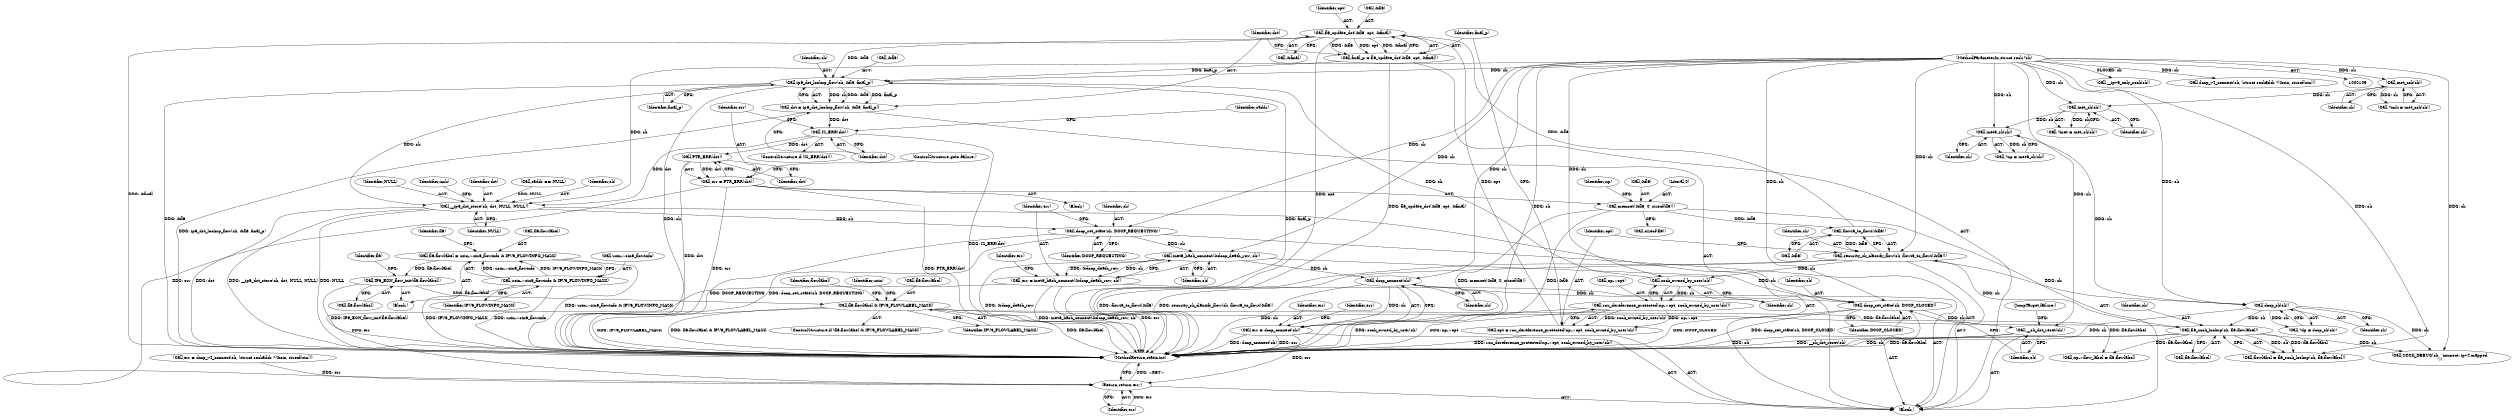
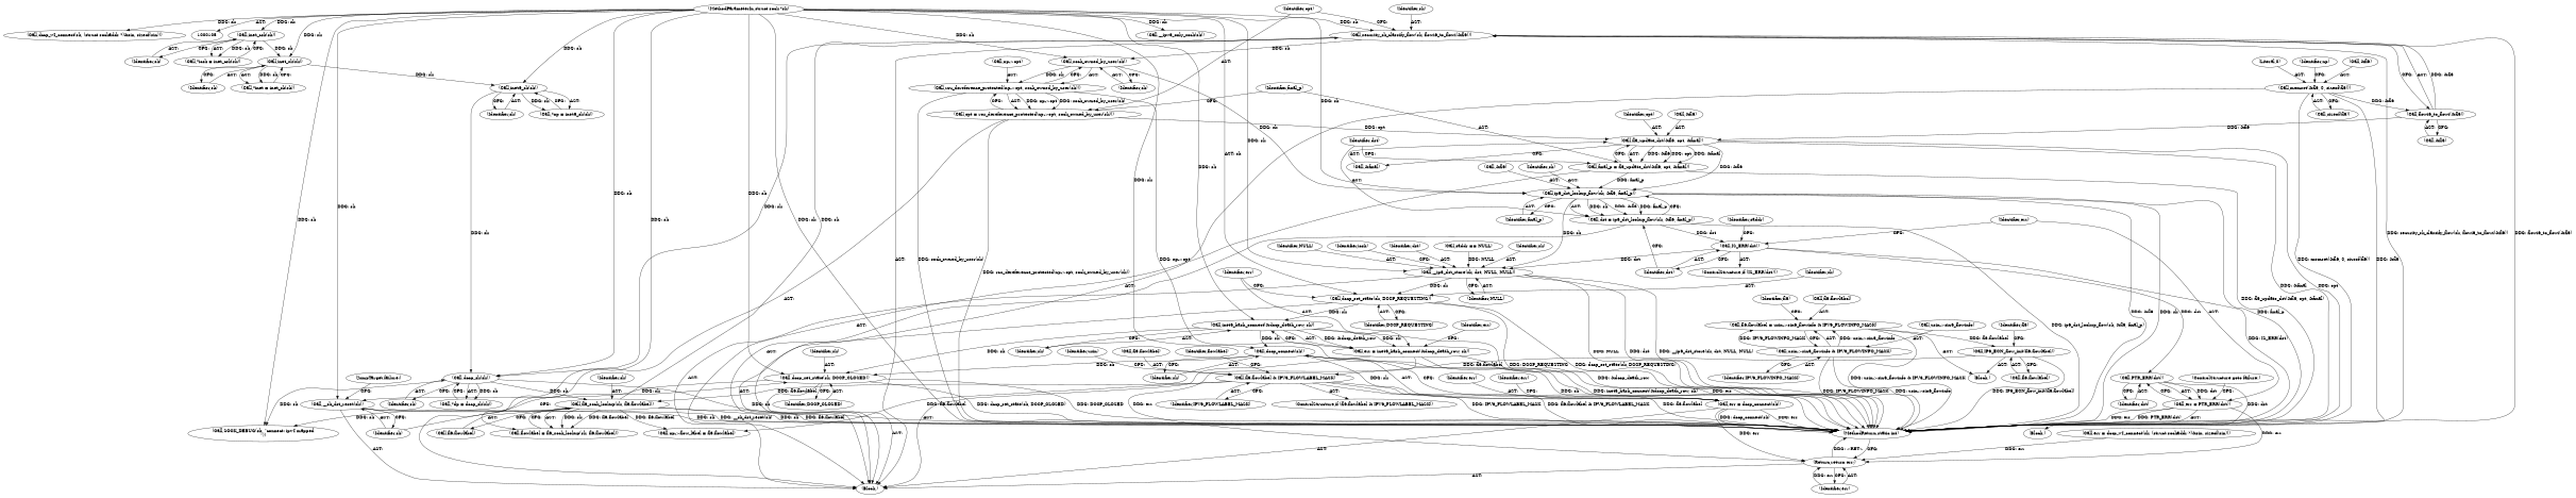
  digraph {
    n1 [label="(Call,fl6_update_dst(&fl6, opt, &final))"]
    n2 [label="(Call,final_p = fl6_update_dst(&fl6, opt, &final))"]
    n3 [label="(Call,ip6_dst_lookup_flow(sk, &fl6, final_p))"]
    n4 [label="(MethodReturn,static int)"]
    n5 [label="(Call,&final)"]
    n6 [label="(Block,)"]
    n7 [label="(Call,__ip6_dst_store(sk, dst, NULL, NULL))"]
    n8 [label="(Call,dst = ip6_dst_lookup_flow(sk, &fl6, final_p))"]
    n9 [label="(Identifier,final_p)"]
    n10 [label="(Return,return err;)"]
    n11 [label="(Call,flowi6_to_flowi(&fl6))"]
    n12 [label="(Call,security_sk_classify_flow(sk, flowi6_to_flowi(&fl6)))"]
    n13 [label="(Call,&fl6)"]
    n14 [label="(Call,sock_owned_by_user(sk))"]
    n15 [label="(Call,dccp_sk(sk))"]
    n16 [label="(Call,memset(&fl6, 0, sizeof(fl6)))"]
    n17 [label="(Call,sizeof(fl6))"]
    n18 [label="(Call,opt = rcu_dereference_protected(np->opt, sock_owned_by_user(sk)))"]
    n19 [label="(Call,rcu_dereference_protected(np->opt, sock_owned_by_user(sk)))"]
    n20 [label="(Identifier,sk)"]
    n21 [label="(Call,fl6_sock_lookup(sk, fl6.flowlabel))"]
    n22 [label="(Call,np->flow_label = fl6.flowlabel)"]
    n23 [label="(Call,flowlabel = fl6_sock_lookup(sk, fl6.flowlabel))"]
    n24 [label="(Call,fl6.flowlabel)"]
    n25 [label="(Call,SOCK_DEBUG(sk, \"connect: ipv4 mapped\n\"))"]
    n26 [label="(Call,*dp = dccp_sk(sk))"]
    n27 [label="(Identifier,sk)"]
    n28 [label="(Call,inet6_sk(sk))"]
    n29 [label="(Call,*np = inet6_sk(sk))"]
    n30 [label="(Identifier,sk)"]
    n31 [label="(Call,inet_sk(sk))"]
    n32 [label="(Call,*inet = inet_sk(sk))"]
    n33 [label="(Identifier,sk)"]
    n34 [label="(Call,inet_csk(sk))"]
    n35 [label="(Identifier,sk)"]
    n36 [label="(Call,*icsk = inet_csk(sk))"]
    n37 [label="(MethodParameterIn,struct sock *sk)"]
    n38 [label="(Call,dccp_set_state(sk, DCCP_REQUESTING))"]
    n39 [label="(Call,inet6_hash_connect(&dccp_death_row, sk))"]
    n40 [label="(Call,dccp_connect(sk))"]
    n41 [label="(Call,dccp_set_state(sk, DCCP_CLOSED))"]
    n42 [label="(Call,__sk_dst_reset(sk))"]
    n43 [label="(Call,__ipv6_only_sock(sk))"]
    n44 [label="(Call,dccp_v4_connect(sk, (struct sockaddr *)&sin, sizeof(sin)))"]
    1000105
    n46 [label="(Identifier,NULL)"]
    n47 [label="(Identifier,DCCP_REQUESTING)"]
    n48 [label="(Call,err = inet6_hash_connect(&dccp_death_row, sk))"]
    n49 [label="(Identifier,sk)"]
    n50 [label="(Call,err = dccp_connect(sk))"]
    n51 [label="(Identifier,sk)"]
    n52 [label="(Identifier,DCCP_CLOSED)"]
    n53 [label="(Identifier,sk)"]
    n54 [label="(Call,fl6.flowlabel & IPV6_FLOWLABEL_MASK)"]
    n55 [label="(ControlStructure,if (fl6.flowlabel & IPV6_FLOWLABEL_MASK))"]
    n56 [label="(Identifier,IPV6_FLOWLABEL_MASK)"]
    n57 [label="(Call,IP6_ECN_flow_init(fl6.flowlabel))"]
    n58 [label="(Block,)"]
    n59 [label="(Call,fl6.flowlabel)"]
    n60 [label="(Call,fl6.flowlabel = usin->sin6_flowinfo & IPV6_FLOWINFO_MASK)"]
    n61 [label="(Call,usin->sin6_flowinfo & IPV6_FLOWINFO_MASK)"]
    n62 [label="(Identifier,IPV6_FLOWINFO_MASK)"]
    n63 [label="(Call,IS_ERR(dst))"]
    n64 [label="(Call,PTR_ERR(dst))"]
    n65 [label="(ControlStructure,if (IS_ERR(dst)))"]
    n66 [label="(Identifier,dst)"]
    n67 [label="(Call,err = PTR_ERR(dst))"]
    n68 [label="(Identifier,dst)"]
    n69 [label="(Block,)"]
    n70 [label="(Identifier,err)"]
    n71 [label="(Identifier,err)"]
    n72 [label="(Literal,0)"]
    n73 [label="(Call,usin->sin6_flowinfo)"]
    n74 [label="(Identifier,dst)"]
    n75 [label="(Call,fl6.flowlabel)"]
    n76 [label="(Identifier,sk)"]
    n77 [label="(Identifier,err)"]
    n78 [label="(Identifier,opt)"]
    n79 [label="(Identifier,final_p)"]
    n80 [label="(Identifier,err)"]
    n81 [label="(Identifier,sk)"]
    n82 [label="(JumpTarget,failure:)"]
    n83 [label="(Call,err = dccp_v4_connect(sk, (struct sockaddr *)&sin, sizeof(sin)))"]
    n84 [label="(Identifier,sk)"]
    n85 [label="(Identifier,np)"]
    n86 [label="(Identifier,NULL)"]
    n87 [label="(Identifier,icsk)"]
    n88 [label="(Identifier,saddr)"]
    n89 [label="(Call,&fl6)"]
    n90 [label="(Call,&fl6)"]
    n91 [label="(Identifier,sk)"]
    n92 [label="(Call,&fl6)"]
    n93 [label="(Identifier,sk)"]
    n94 [label="(Identifier,fl6)"]
    n95 [label="(Identifier,sk)"]
    n96 [label="(ControlStructure,goto failure;)"]
    n97 [label="(Identifier,err)"]
    n98 [label="(Identifier,err)"]
    n99 [label="(Identifier,dst)"]
    n100 [label="(Call,np->opt)"]
    n101 [label="(Identifier,flowlabel)"]
    n102 [label="(Call,fl6.flowlabel)"]
    n103 [label="(Identifier,fl6)"]
    n104 [label="(Identifier,opt)"]
    n105 [label="(Identifier,usin)"]
    n106 [label="(Call,saddr == NULL)"]
    n1 -> n2 [label="AST: "]
    n1 -> n2 [label="DDG: &fl6"]
    n1 -> n2 [label="DDG: opt"]
    n1 -> n2 [label="DDG: &final"]
    n1 -> n3 [label="DDG: &fl6"]
    n1 -> n4 [label="DDG: &final"]
    n1 -> n4 [label="DDG: opt"]
    n1 -> n5 [label="CFG: "]
    n2 -> n1 [label="CFG: "]
    n2 -> n3 [label="DDG: final_p"]
    n2 -> n4 [label="DDG: fl6_update_dst(&fl6, opt, &final)"]
    n2 -> n6 [label="AST: "]
    n3 -> n4 [label="DDG: sk"]
    n3 -> n4 [label="DDG: final_p"]
    n3 -> n4 [label="DDG: &fl6"]
    n3 -> n7 [label="DDG: sk"]
    n3 -> n8 [label="AST: "]
    n3 -> n8 [label="DDG: sk"]
    n3 -> n8 [label="DDG: &fl6"]
    n3 -> n8 [label="DDG: final_p"]
    n3 -> n9 [label="CFG: "]
    n4 -> n10 [label="CFG: "]
    n5 -> n1 [label="AST: "]
    n7 -> n4 [label="DDG: NULL"]
    n7 -> n4 [label="DDG: dst"]
    n7 -> n4 [label="DDG: __ip6_dst_store(sk, dst, NULL, NULL)"]
    n7 -> n6 [label="AST: "]
    n7 -> n38 [label="DDG: sk"]
    n7 -> n46 [label="CFG: "]
    n8 -> n3 [label="CFG: "]
    n8 -> n4 [label="DDG: ip6_dst_lookup_flow(sk, &fl6, final_p)"]
    n8 -> n6 [label="AST: "]
    n8 -> n63 [label="DDG: dst"]
    n9 -> n3 [label="AST: "]
    n10 -> n4 [label="DDG: <RET>"]
    n10 -> n6 [label="AST: "]
    n10 -> n70 [label="CFG: "]
    n11 -> n1 [label="DDG: &fl6"]
    n11 -> n12 [label="AST: "]
    n11 -> n12 [label="DDG: &fl6"]
    n11 -> n13 [label="CFG: "]
    n12 -> n4 [label="DDG: flowi6_to_flowi(&fl6)"]
    n12 -> n4 [label="DDG: security_sk_classify_flow(sk, flowi6_to_flowi(&fl6))"]
    n12 -> n6 [label="AST: "]
    n12 -> n11 [label="CFG: "]
    n12 -> n14 [label="DDG: sk"]
    n12 -> n15 [label="DDG: sk"]
    n13 -> n11 [label="AST: "]
    n14 -> n3 [label="DDG: sk"]
    n14 -> n19 [label="AST: "]
    n14 -> n19 [label="DDG: sk"]
    n14 -> n20 [label="CFG: "]
    n15 -> n4 [label="DDG: sk"]
    n15 -> n21 [label="DDG: sk"]
    n15 -> n25 [label="DDG: sk"]
    n15 -> n26 [label="AST: "]
    n15 -> n26 [label="DDG: sk"]
    n15 -> n27 [label="CFG: "]
    n16 -> n4 [label="DDG: memset(&fl6, 0, sizeof(fl6))"]
    n16 -> n4 [label="DDG: &fl6"]
    n16 -> n6 [label="AST: "]
    n16 -> n11 [label="DDG: &fl6"]
    n16 -> n17 [label="CFG: "]
-   n67 -> n16 [label="AST: "]
+   n17 -> n16 [label="AST: "]
    n18 -> n1 [label="DDG: opt"]
    n18 -> n4 [label="DDG: rcu_dereference_protected(np->opt, sock_owned_by_user(sk))"]
    n18 -> n6 [label="AST: "]
    n18 -> n19 [label="CFG: "]
    n19 -> n4 [label="DDG: np->opt"]
    n19 -> n4 [label="DDG: sock_owned_by_user(sk)"]
    n19 -> n14 [label="CFG: "]
    n19 -> n18 [label="AST: "]
    n19 -> n18 [label="DDG: np->opt"]
    n19 -> n18 [label="DDG: sock_owned_by_user(sk)"]
    n20 -> n14 [label="AST: "]
    n21 -> n4 [label="DDG: sk"]
    n21 -> n4 [label="DDG: fl6.flowlabel"]
    n21 -> n12 [label="DDG: sk"]
    n21 -> n22 [label="DDG: fl6.flowlabel"]
    n21 -> n23 [label="AST: "]
    n21 -> n23 [label="DDG: sk"]
    n21 -> n23 [label="DDG: fl6.flowlabel"]
    n21 -> n24 [label="CFG: "]
    n21 -> n25 [label="DDG: sk"]
    n23 -> n21 [label="CFG: "]
    n24 -> n21 [label="AST: "]
    n26 -> n15 [label="CFG: "]
    n27 -> n15 [label="AST: "]
    n28 -> n15 [label="DDG: sk"]
    n28 -> n29 [label="AST: "]
    n28 -> n29 [label="DDG: sk"]
    n28 -> n30 [label="CFG: "]
    n29 -> n28 [label="CFG: "]
    n30 -> n28 [label="AST: "]
    n31 -> n28 [label="DDG: sk"]
    n31 -> n32 [label="AST: "]
    n31 -> n32 [label="DDG: sk"]
    n31 -> n33 [label="CFG: "]
    n32 -> n31 [label="CFG: "]
    n33 -> n31 [label="AST: "]
    n34 -> n31 [label="DDG: sk"]
    n34 -> n35 [label="CFG: "]
    n34 -> n36 [label="AST: "]
    n34 -> n36 [label="DDG: sk"]
    n35 -> n34 [label="AST: "]
    n36 -> n34 [label="CFG: "]
    n37 -> n3 [label="DDG: sk"]
    n37 -> n4 [label="DDG: sk"]
    n37 -> n7 [label="DDG: sk"]
    n37 -> n12 [label="DDG: sk"]
    n37 -> n14 [label="DDG: sk"]
    n37 -> n15 [label="DDG: sk"]
    n37 -> n23 [label="DDG: sk"]
    n37 -> n25 [label="DDG: sk"]
    n37 -> n28 [label="DDG: sk"]
    n37 -> n31 [label="DDG: sk"]
    n37 -> n34 [label="DDG: sk"]
-   n37 -> n38 [label="DDG: sk"]
+   n37 -> n38 [label="AST: sk"]
    n37 -> n39 [label="DDG: sk"]
    n37 -> n40 [label="DDG: sk"]
    n37 -> n41 [label="DDG: sk"]
    n37 -> n42 [label="DDG: sk"]
-   n37 -> n43 [label="CLOSED: sk"]
+   n37 -> n43 [label="DDG: sk"]
    n37 -> n44 [label="DDG: sk"]
    n37 -> 1000105 [label="AST: "]
    n38 -> n4 [label="DDG: DCCP_REQUESTING"]
    n38 -> n4 [label="DDG: dccp_set_state(sk, DCCP_REQUESTING)"]
    n38 -> n6 [label="AST: "]
    n38 -> n39 [label="DDG: sk"]
    n38 -> n47 [label="CFG: "]
    n39 -> n4 [label="DDG: &dccp_death_row"]
    n39 -> n40 [label="DDG: sk"]
    n39 -> n41 [label="DDG: sk"]
    n39 -> n48 [label="AST: "]
    n39 -> n48 [label="DDG: &dccp_death_row"]
    n39 -> n48 [label="DDG: sk"]
    n39 -> n49 [label="CFG: "]
    n40 -> n4 [label="DDG: sk"]
    n40 -> n41 [label="DDG: sk"]
    n40 -> n50 [label="AST: "]
    n40 -> n50 [label="DDG: sk"]
    n40 -> n51 [label="CFG: "]
    n41 -> n4 [label="DDG: dccp_set_state(sk, DCCP_CLOSED)"]
    n41 -> n4 [label="DDG: DCCP_CLOSED"]
    n41 -> n6 [label="AST: "]
    n41 -> n42 [label="DDG: sk"]
    n41 -> n52 [label="CFG: "]
    n42 -> n4 [label="DDG: sk"]
    n42 -> n4 [label="DDG: __sk_dst_reset(sk)"]
    n42 -> n6 [label="AST: "]
    n42 -> n53 [label="CFG: "]
    n46 -> n7 [label="AST: "]
    n47 -> n38 [label="AST: "]
    n48 -> n4 [label="DDG: inet6_hash_connect(&dccp_death_row, sk)"]
    n48 -> n4 [label="DDG: err"]
    n48 -> n6 [label="AST: "]
    n48 -> n10 [label="DDG: err"]
    n48 -> n39 [label="CFG: "]
    n49 -> n39 [label="AST: "]
    n50 -> n4 [label="DDG: err"]
    n50 -> n4 [label="DDG: dccp_connect(sk)"]
    n50 -> n6 [label="AST: "]
    n50 -> n10 [label="DDG: err"]
    n50 -> n40 [label="CFG: "]
    n51 -> n40 [label="AST: "]
    n52 -> n41 [label="AST: "]
    n53 -> n41 [label="CFG: "]
    n53 -> n42 [label="AST: "]
    n54 -> n4 [label="DDG: fl6.flowlabel"]
    n54 -> n4 [label="DDG: IPV6_FLOWLABEL_MASK"]
    n54 -> n4 [label="DDG: fl6.flowlabel & IPV6_FLOWLABEL_MASK"]
    n54 -> n21 [label="DDG: fl6.flowlabel"]
    n54 -> n22 [label="DDG: fl6.flowlabel"]
    n54 -> n55 [label="AST: "]
    n54 -> n56 [label="CFG: "]
    n56 -> n54 [label="AST: "]
    n57 -> n4 [label="DDG: IP6_ECN_flow_init(fl6.flowlabel)"]
    n57 -> n54 [label="DDG: fl6.flowlabel"]
    n57 -> n58 [label="AST: "]
    n57 -> n59 [label="CFG: "]
    n59 -> n57 [label="AST: "]
    n60 -> n4 [label="DDG: usin->sin6_flowinfo & IPV6_FLOWINFO_MASK"]
    n60 -> n57 [label="DDG: fl6.flowlabel"]
    n60 -> n58 [label="AST: "]
    n60 -> n61 [label="CFG: "]
    n61 -> n4 [label="DDG: IPV6_FLOWINFO_MASK"]
    n61 -> n4 [label="DDG: usin->sin6_flowinfo"]
    n61 -> n60 [label="AST: "]
    n61 -> n60 [label="DDG: usin->sin6_flowinfo"]
    n61 -> n60 [label="DDG: IPV6_FLOWINFO_MASK"]
    n61 -> n62 [label="CFG: "]
    n62 -> n61 [label="AST: "]
    n63 -> n4 [label="DDG: IS_ERR(dst)"]
    n63 -> n7 [label="DDG: dst"]
    n63 -> n64 [label="DDG: dst"]
    n63 -> n65 [label="AST: "]
    n63 -> n66 [label="CFG: "]
    n64 -> n4 [label="DDG: dst"]
    n64 -> n67 [label="AST: "]
    n64 -> n67 [label="DDG: dst"]
    n64 -> n68 [label="CFG: "]
    n66 -> n8 [label="CFG: "]
    n66 -> n63 [label="AST: "]
    n67 -> n4 [label="DDG: PTR_ERR(dst)"]
    n67 -> n4 [label="DDG: err"]
    n67 -> n10 [label="DDG: err"]
    n67 -> n64 [label="CFG: "]
    n67 -> n69 [label="AST: "]
    n68 -> n64 [label="AST: "]
    n70 -> n10 [label="AST: "]
    n70 -> n10 [label="DDG: err"]
    n71 -> n63 [label="CFG: "]
    n71 -> n67 [label="AST: "]
    n72 -> n16 [label="AST: "]
    n73 -> n61 [label="AST: "]
    n74 -> n2 [label="CFG: "]
    n74 -> n8 [label="AST: "]
    n75 -> n54 [label="AST: "]
    n76 -> n7 [label="AST: "]
    n77 -> n50 [label="CFG: "]
    n78 -> n1 [label="AST: "]
    n79 -> n2 [label="AST: "]
    n79 -> n18 [label="CFG: "]
    n80 -> n38 [label="CFG: "]
    n80 -> n48 [label="AST: "]
    n81 -> n21 [label="AST: "]
    n82 -> n42 [label="CFG: "]
    n83 -> n10 [label="DDG: err"]
    n84 -> n41 [label="AST: "]
    n85 -> n16 [label="CFG: "]
    n86 -> n7 [label="AST: "]
    n87 -> n7 [label="CFG: "]
    n88 -> n63 [label="CFG: "]
    n89 -> n1 [label="AST: "]
    n90 -> n16 [label="AST: "]
    n91 -> n12 [label="AST: "]
    n92 -> n3 [label="AST: "]
    n93 -> n3 [label="AST: "]
    n94 -> n57 [label="CFG: "]
    n95 -> n38 [label="AST: "]
    n96 -> n67 [label="CFG: "]
    n97 -> n48 [label="CFG: "]
    n98 -> n50 [label="AST: "]
    n99 -> n7 [label="AST: "]
    n100 -> n19 [label="AST: "]
    n101 -> n54 [label="CFG: "]
    n102 -> n60 [label="AST: "]
    n103 -> n60 [label="CFG: "]
    n104 -> n12 [label="CFG: "]
    n104 -> n18 [label="AST: "]
    n105 -> n54 [label="CFG: "]
    n106 -> n7 [label="DDG: NULL"]
  }
